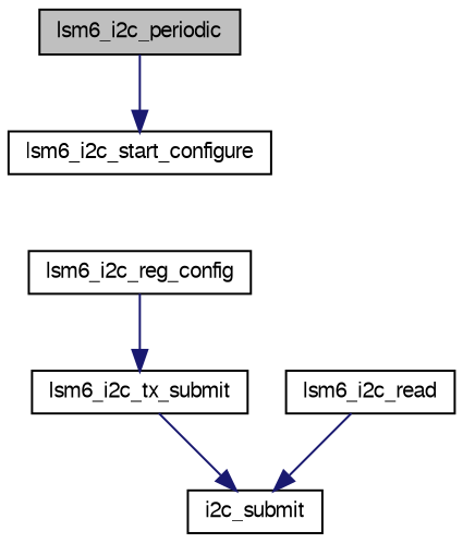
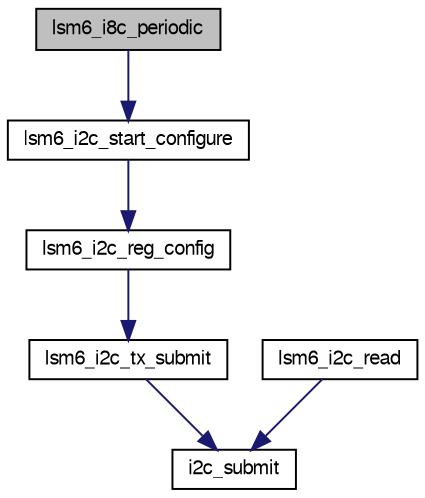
  digraph {
    rankdir=TB
    node [color=black fillcolor=white fontname=FreeSans fontsize=10 shape=record style=filled]
    edge [color=midnightblue fontname=FreeSans fontsize=10 labelfontname=FreeSans labelfontsize=10 style=solid]
-   n1 [fillcolor=grey75 fontcolor=black height=0.2 label=lsm6_i2c_periodic width=0.4]
+   n1 [fillcolor=grey75 fontcolor=black height=0.2 label=lsm6_i8c_periodic width=0.4]
    n2 [height=0.2 label=lsm6_i2c_start_configure width=0.4]
    n3 [height=0.2 label=lsm6_i2c_read width=0.4]
    n4 [height=0.2 label=i2c_submit width=0.4]
    n5 [height=0.2 label=lsm6_i2c_reg_config width=0.4]
    n6 [height=0.2 label=lsm6_i2c_tx_submit width=0.4]
    n1 -> n2
+   n2 -> n5
    n3 -> n4
    n5 -> n6
    n6 -> n4
  }
